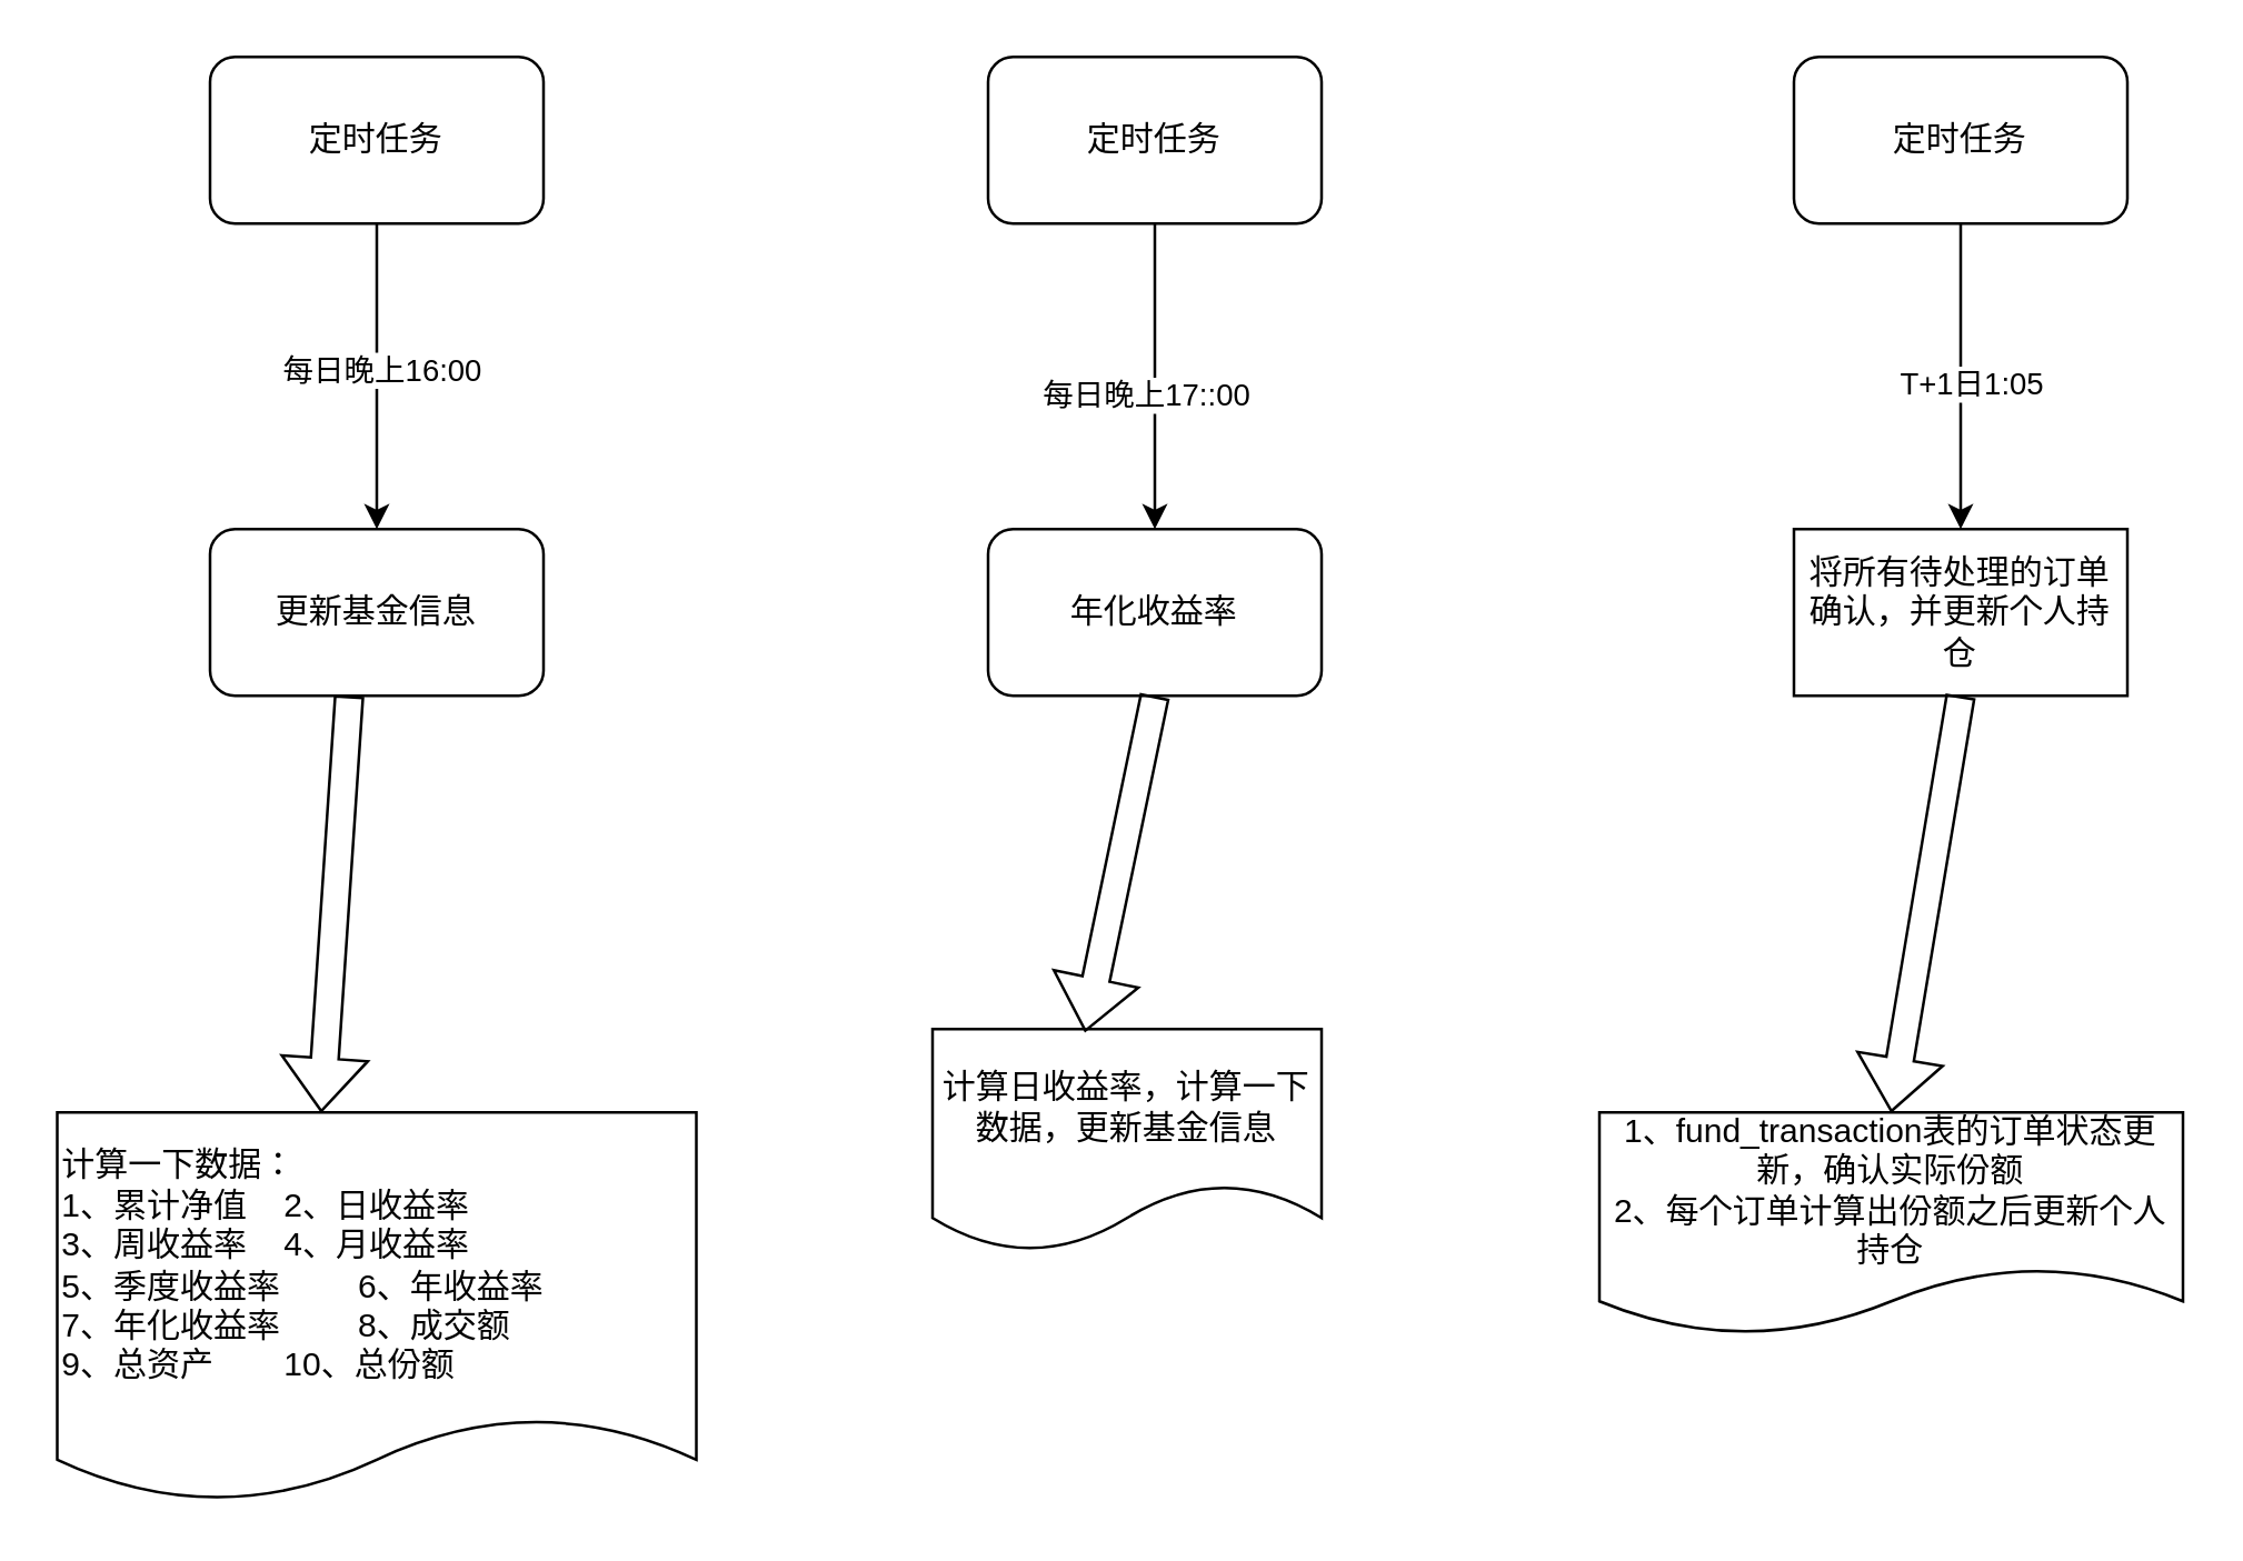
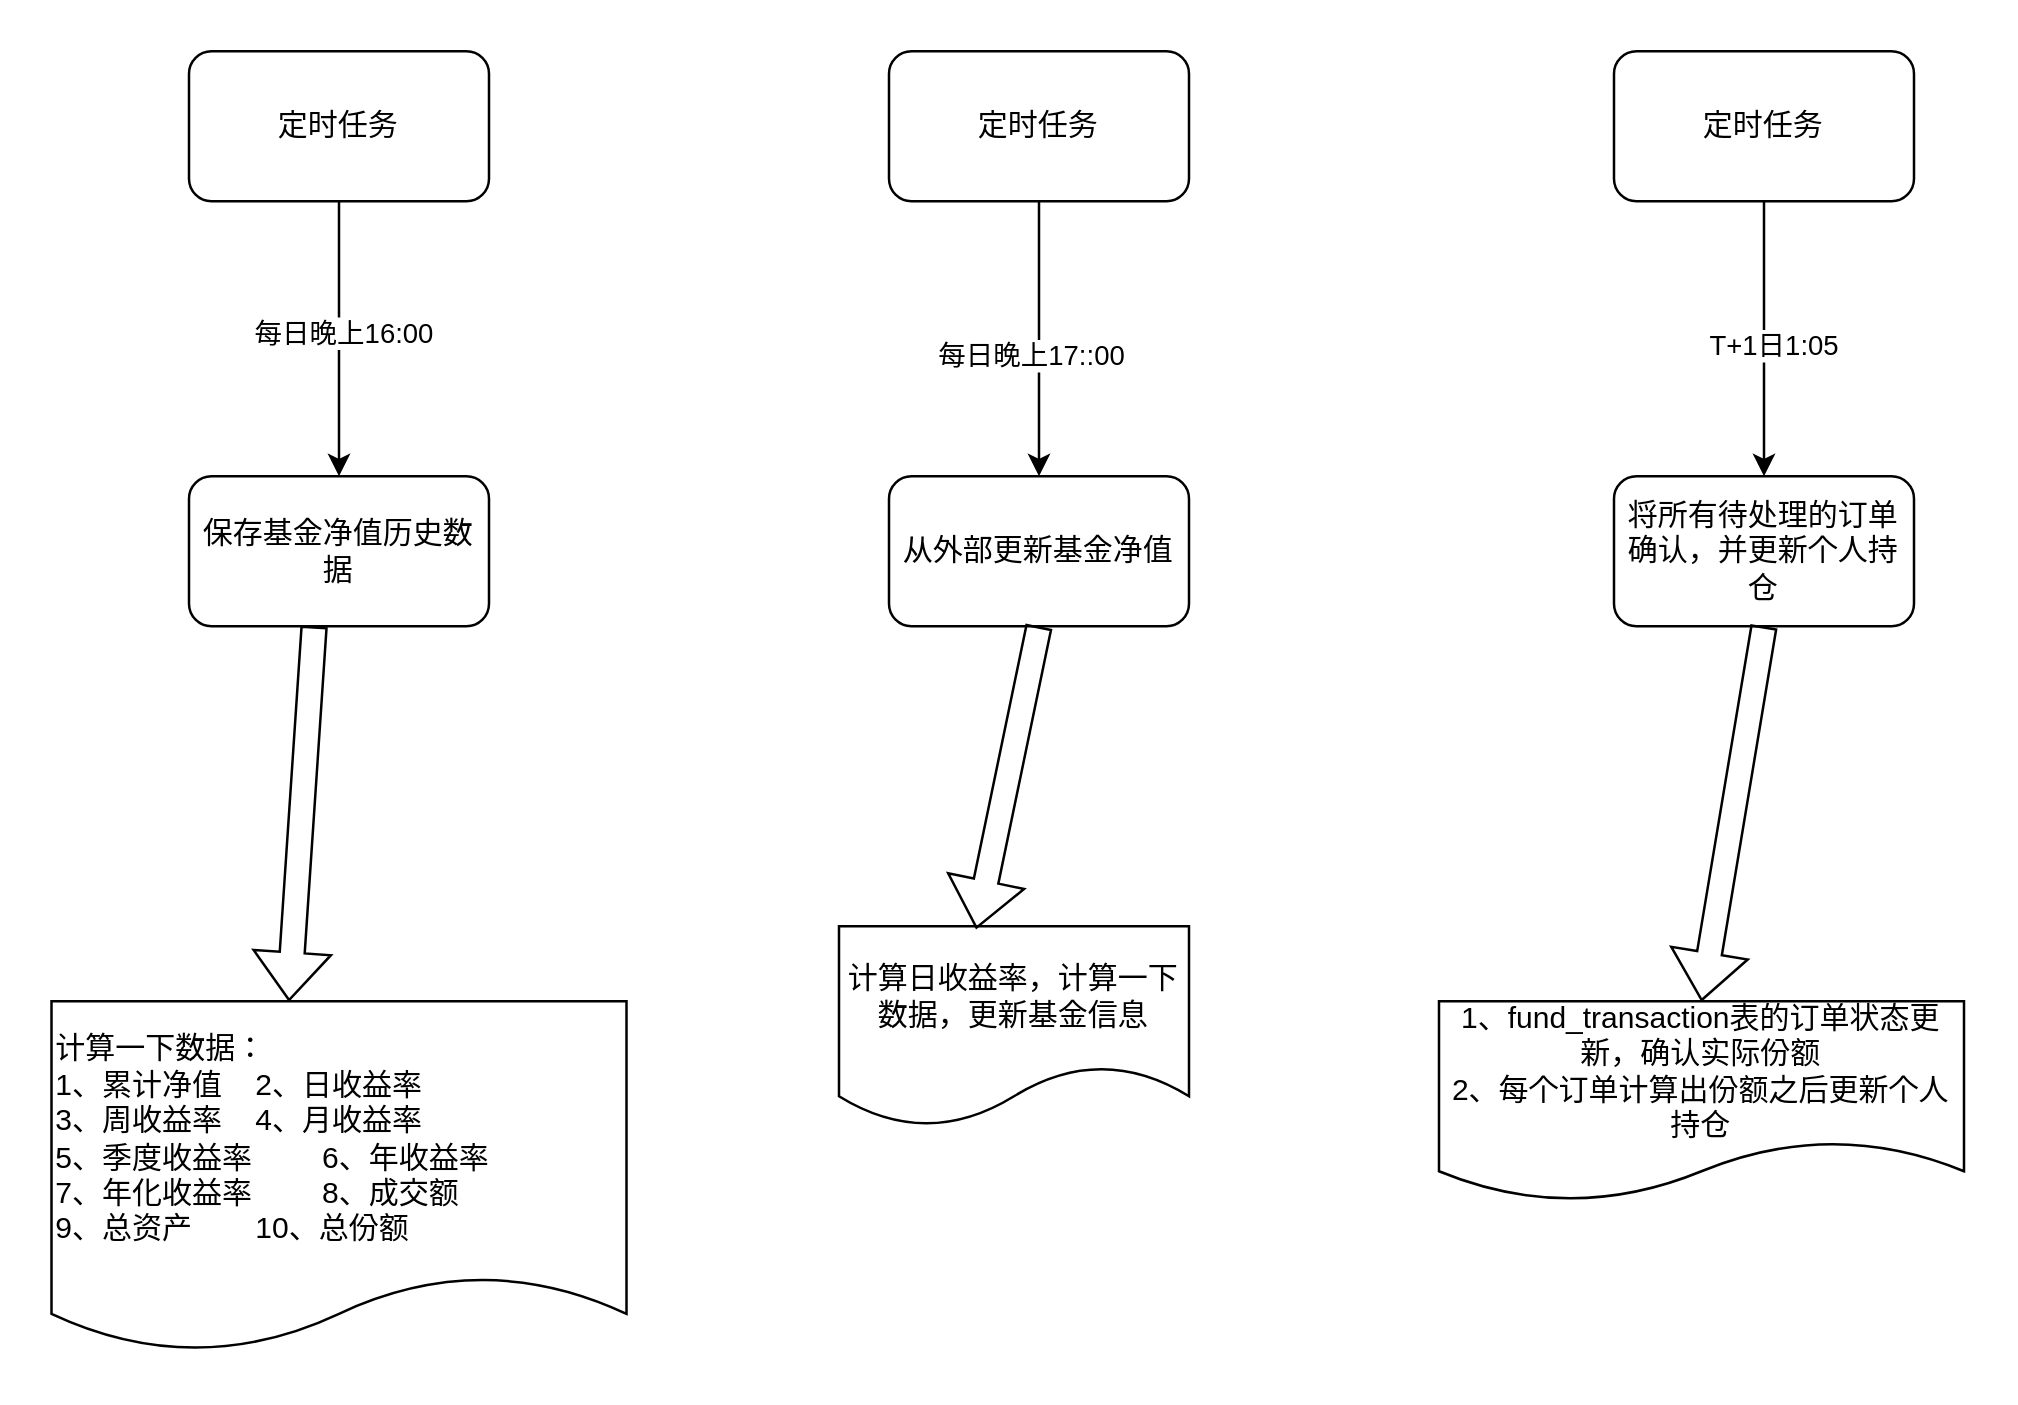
  <mxCell id="0" />
  <mxCell id="1" parent="0" />
  <mxCell id="2" style="edgeStyle=orthogonalEdgeStyle;rounded=0;orthogonalLoop=1;jettySize=auto;html=1;entryX=0.5;entryY=0;entryDx=0;entryDy=0;" edge="1" parent="1" source="4" target="6"><mxGeometry relative="1" as="geometry"><mxPoint x="195" y="160" as="targetPoint" /></mxGeometry></mxCell>
  <mxCell id="3" value="每日晚上16:00" style="edgeLabel;html=1;align=center;verticalAlign=middle;resizable=0;points=[];" vertex="1" connectable="0" parent="2"><mxGeometry x="-0.05" y="1" relative="1" as="geometry"><mxPoint as="offset" /></mxGeometry></mxCell>
  <mxCell id="4" value="定时任务" style="rounded=1;whiteSpace=wrap;html=1;" vertex="1" parent="1"><mxGeometry x="75" y="20" width="120" height="60" as="geometry" /></mxCell>
- <mxCell id="5" value="年化收益率" style="rounded=1;whiteSpace=wrap;html=1;" vertex="1" parent="1"><mxGeometry x="355" y="190" width="120" height="60" as="geometry" /></mxCell>
- <mxCell id="6" value="更新基金信息" style="rounded=1;whiteSpace=wrap;html=1;" vertex="1" parent="1"><mxGeometry x="75" y="190" width="120" height="60" as="geometry" /></mxCell>
+ <mxCell id="5" value="从外部更新基金净值" style="rounded=1;whiteSpace=wrap;html=1;" vertex="1" parent="1"><mxGeometry x="355" y="190" width="120" height="60" as="geometry" /></mxCell>
+ <mxCell id="6" value="保存基金净值历史数据" style="rounded=1;whiteSpace=wrap;html=1;" vertex="1" parent="1"><mxGeometry x="75" y="190" width="120" height="60" as="geometry" /></mxCell>
  <mxCell id="7" value="计算一下数据：&lt;div&gt;1、累计净值&amp;nbsp;&lt;span style=&quot;white-space: pre;&quot;&gt;&#09;&lt;/span&gt;&lt;span style=&quot;background-color: transparent; color: light-dark(rgb(0, 0, 0), rgb(255, 255, 255));&quot;&gt;2、日收益率&lt;/span&gt;&lt;/div&gt;&lt;div&gt;3、周收益率&lt;span style=&quot;white-space: pre;&quot;&gt;&#09;&lt;/span&gt;&lt;span style=&quot;background-color: transparent; color: light-dark(rgb(0, 0, 0), rgb(255, 255, 255));&quot;&gt;4、月收益率&lt;/span&gt;&lt;/div&gt;&lt;div&gt;5、季度收益率&lt;span style=&quot;white-space: pre;&quot;&gt;&#09;&lt;/span&gt;&lt;span style=&quot;background-color: transparent; color: light-dark(rgb(0, 0, 0), rgb(255, 255, 255));&quot;&gt;6、年收益率&lt;/span&gt;&lt;/div&gt;&lt;div&gt;7、年化收益率&lt;span style=&quot;white-space: pre;&quot;&gt;&#09;&lt;/span&gt;&lt;span style=&quot;background-color: transparent; color: light-dark(rgb(0, 0, 0), rgb(255, 255, 255));&quot;&gt;8、成交额&lt;/span&gt;&lt;/div&gt;&lt;div style=&quot;&quot;&gt;9、总资产&lt;span style=&quot;white-space: pre;&quot;&gt;&#09;&lt;/span&gt;&lt;span style=&quot;background-color: transparent; color: light-dark(rgb(0, 0, 0), rgb(255, 255, 255));&quot;&gt;10、总份额&lt;/span&gt;&lt;/div&gt;" style="shape=document;whiteSpace=wrap;html=1;boundedLbl=1;align=left;size=0.214;" vertex="1" parent="1"><mxGeometry x="20" y="400" width="230" height="140" as="geometry" /></mxCell>
  <mxCell id="8" value="计算日收益率，计算一下数据，更新基金信息" style="shape=document;whiteSpace=wrap;html=1;boundedLbl=1;" vertex="1" parent="1"><mxGeometry x="335" y="370" width="140" height="80" as="geometry" /></mxCell>
  <mxCell id="9" value="" style="shape=flexArrow;endArrow=classic;html=1;rounded=0;entryX=0.392;entryY=0.013;entryDx=0;entryDy=0;exitX=0.5;exitY=1;exitDx=0;exitDy=0;entryPerimeter=0;" edge="1" parent="1" source="5" target="8"><mxGeometry width="50" height="50" relative="1" as="geometry"><mxPoint x="125" y="390" as="sourcePoint" /><mxPoint x="175" y="340" as="targetPoint" /></mxGeometry></mxCell>
  <mxCell id="10" value="" style="shape=flexArrow;endArrow=classic;html=1;rounded=0;entryX=0.413;entryY=0;entryDx=0;entryDy=0;entryPerimeter=0;exitX=0.417;exitY=1;exitDx=0;exitDy=0;exitPerimeter=0;" edge="1" parent="1" source="6" target="7"><mxGeometry width="50" height="50" relative="1" as="geometry"><mxPoint x="205" y="390" as="sourcePoint" /><mxPoint x="175" y="340" as="targetPoint" /></mxGeometry></mxCell>
  <mxCell id="11" value="定时任务" style="rounded=1;whiteSpace=wrap;html=1;" vertex="1" parent="1"><mxGeometry x="355" y="20" width="120" height="60" as="geometry" /></mxCell>
  <mxCell id="12" style="edgeStyle=orthogonalEdgeStyle;rounded=0;orthogonalLoop=1;jettySize=auto;html=1;entryX=0.5;entryY=0;entryDx=0;entryDy=0;" edge="1" parent="1" source="11" target="5"><mxGeometry relative="1" as="geometry" /></mxCell>
  <mxCell id="13" value="每日晚上17::00" style="edgeLabel;html=1;align=center;verticalAlign=middle;resizable=0;points=[];" vertex="1" connectable="0" parent="12"><mxGeometry x="0.1" y="-4" relative="1" as="geometry"><mxPoint as="offset" /></mxGeometry></mxCell>
  <mxCell id="14" style="edgeStyle=orthogonalEdgeStyle;rounded=0;orthogonalLoop=1;jettySize=auto;html=1;entryX=0.5;entryY=0;entryDx=0;entryDy=0;" edge="1" parent="1" source="16" target="17"><mxGeometry relative="1" as="geometry" /></mxCell>
  <mxCell id="15" value="T+1日1:05" style="edgeLabel;html=1;align=center;verticalAlign=middle;resizable=0;points=[];" vertex="1" connectable="0" parent="14"><mxGeometry x="0.033" y="3" relative="1" as="geometry"><mxPoint as="offset" /></mxGeometry></mxCell>
  <mxCell id="16" value="定时任务" style="rounded=1;whiteSpace=wrap;html=1;" vertex="1" parent="1"><mxGeometry x="645" y="20" width="120" height="60" as="geometry" /></mxCell>
- <mxCell id="17" value="将所有待处理的订单确认，并更新个人持仓" style="whiteSpace=wrap;html=1;rounded=0;" vertex="1" parent="1"><mxGeometry x="645" y="190" width="120" height="60" as="geometry" /></mxCell>
+ <mxCell id="17" value="将所有待处理的订单确认，并更新个人持仓" style="rounded=1;whiteSpace=wrap;html=1;" vertex="1" parent="1"><mxGeometry x="645" y="190" width="120" height="60" as="geometry" /></mxCell>
  <mxCell id="18" value="1、fund_transaction表的订单状态更新，确认实际份额&lt;div&gt;2、每个订单计算出份额之后更新个人持仓&lt;/div&gt;" style="shape=document;whiteSpace=wrap;html=1;boundedLbl=1;" vertex="1" parent="1"><mxGeometry x="575" y="400" width="210" height="80" as="geometry" /></mxCell>
  <mxCell id="19" value="" style="shape=flexArrow;endArrow=classic;html=1;rounded=0;entryX=0.5;entryY=0;entryDx=0;entryDy=0;exitX=0.5;exitY=1;exitDx=0;exitDy=0;" edge="1" parent="1" source="17" target="18"><mxGeometry width="50" height="50" relative="1" as="geometry"><mxPoint x="125" y="390" as="sourcePoint" /><mxPoint x="175" y="340" as="targetPoint" /></mxGeometry></mxCell>
